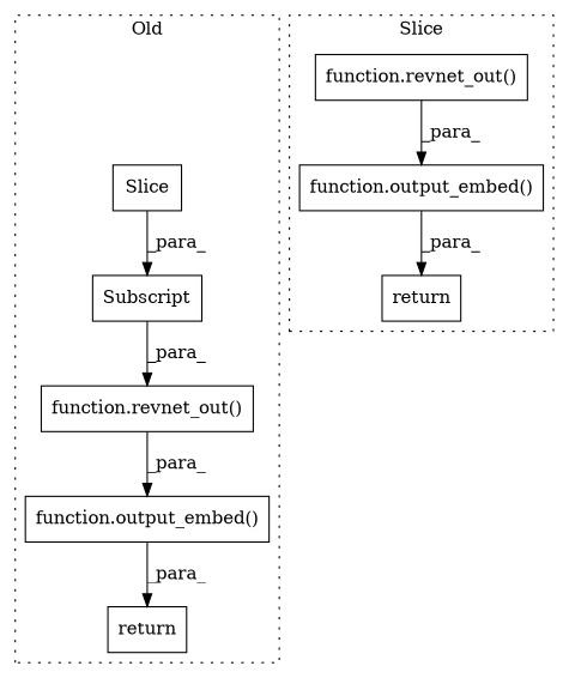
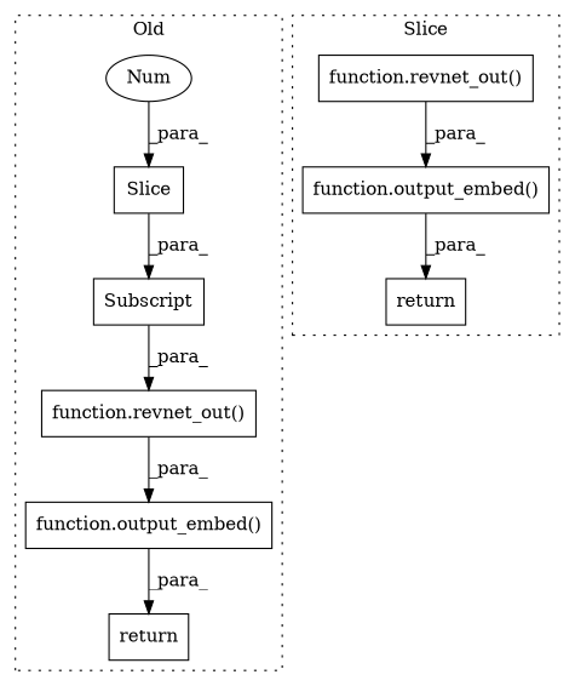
  digraph {
    fontname="DejaVu Serif"
    node [a=75 fontname="DejaVu Serif" l=7 s=12101 shape=box]
    edge [fontname="DejaVu Serif"]
    n1 [a=93 label=return s=12061]
    n2 [l="13,1" label="function.output_embed()" s="12068,12105"]
    n3 [l="11,1" label="function.revnet_out()" s="12086,12104"]
    n4 [a=63 l="7,0" label=Subscript s="12097,0"]
    n5 [a=80 l=2 label=Slice]
+   n6 [a=76 l=1 label=Num shape=ellipse]
    n7 [l="13,1" label="function.output_embed()" s="11730,11763"]
    n8 [a=93 label=return s=11723]
    n9 [l="11,1" label="function.revnet_out()" s="11748,11762"]
    subgraph cluster_1 {
      label=Old
      style=dotted
      n1
      n2
      n3
      n4
      n5
+     n6
    }
    subgraph cluster_2 {
      label=Slice
      style=dotted
      n7
      n8
      n9
    }
    n2 -> n1 [label=_para_]
    n3 -> n2 [label=_para_]
    n4 -> n3 [label=_para_]
    n5 -> n4 [label=_para_]
+   n6 -> n5 [label=_para_]
    n7 -> n8 [label=_para_]
    n9 -> n7 [label=_para_]
  }
